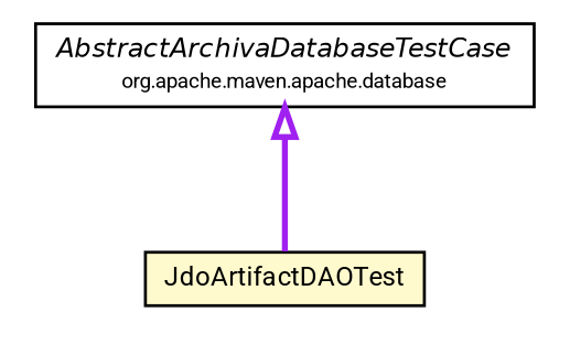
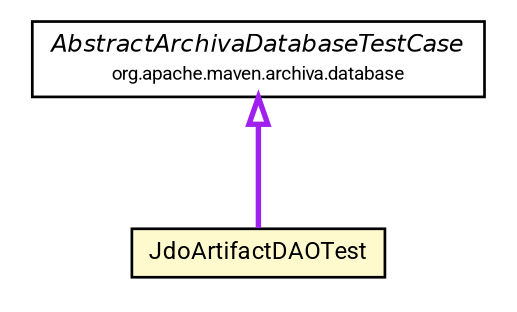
  digraph {
    fontname=Roboto
    node [fontcolor=black fontname=Roboto fontsize=9.0 shape=plaintext]
-   n1 [label=<<table border="0" cellborder="1" cellspacing="0" cellpadding="2" port="p" href="../AbstractArchivaDatabaseTestCase.html"> 		<tr><td><table border="0" cellspacing="0" cellpadding="1"> 			<tr><td><font face="Helvetica-Oblique"> AbstractArchivaDatabaseTestCase </font></td></tr> 			<tr><td><font point-size="7.0"> org.apache.maven.apache.database </font></td></tr> 		</table></td></tr> 		</table>>]
+   n1 [label=<<table border="0" cellborder="1" cellspacing="0" cellpadding="2" port="p" href="../AbstractArchivaDatabaseTestCase.html"> 		<tr><td><table border="0" cellspacing="0" cellpadding="1"> 			<tr><td><font face="Helvetica-Oblique"> AbstractArchivaDatabaseTestCase </font></td></tr> 			<tr><td><font point-size="7.0"> org.apache.maven.archiva.database </font></td></tr> 		</table></td></tr> 		</table>>]
    n2 [label=<<table border="0" cellborder="1" cellspacing="0" cellpadding="2" port="p" bgcolor="lemonChiffon" href="./JdoArtifactDAOTest.html"> 		<tr><td><table border="0" cellspacing="0" cellpadding="1"> 			<tr><td> JdoArtifactDAOTest </td></tr> 		</table></td></tr> 		</table>>]
    n1 -> n2 [arrowtail=empty dir=back fontname=Roboto fontsize=10 headport=p labelfontname=Helvetica labelfontsize=10 tailport=p color=purple style=bold]
  }
